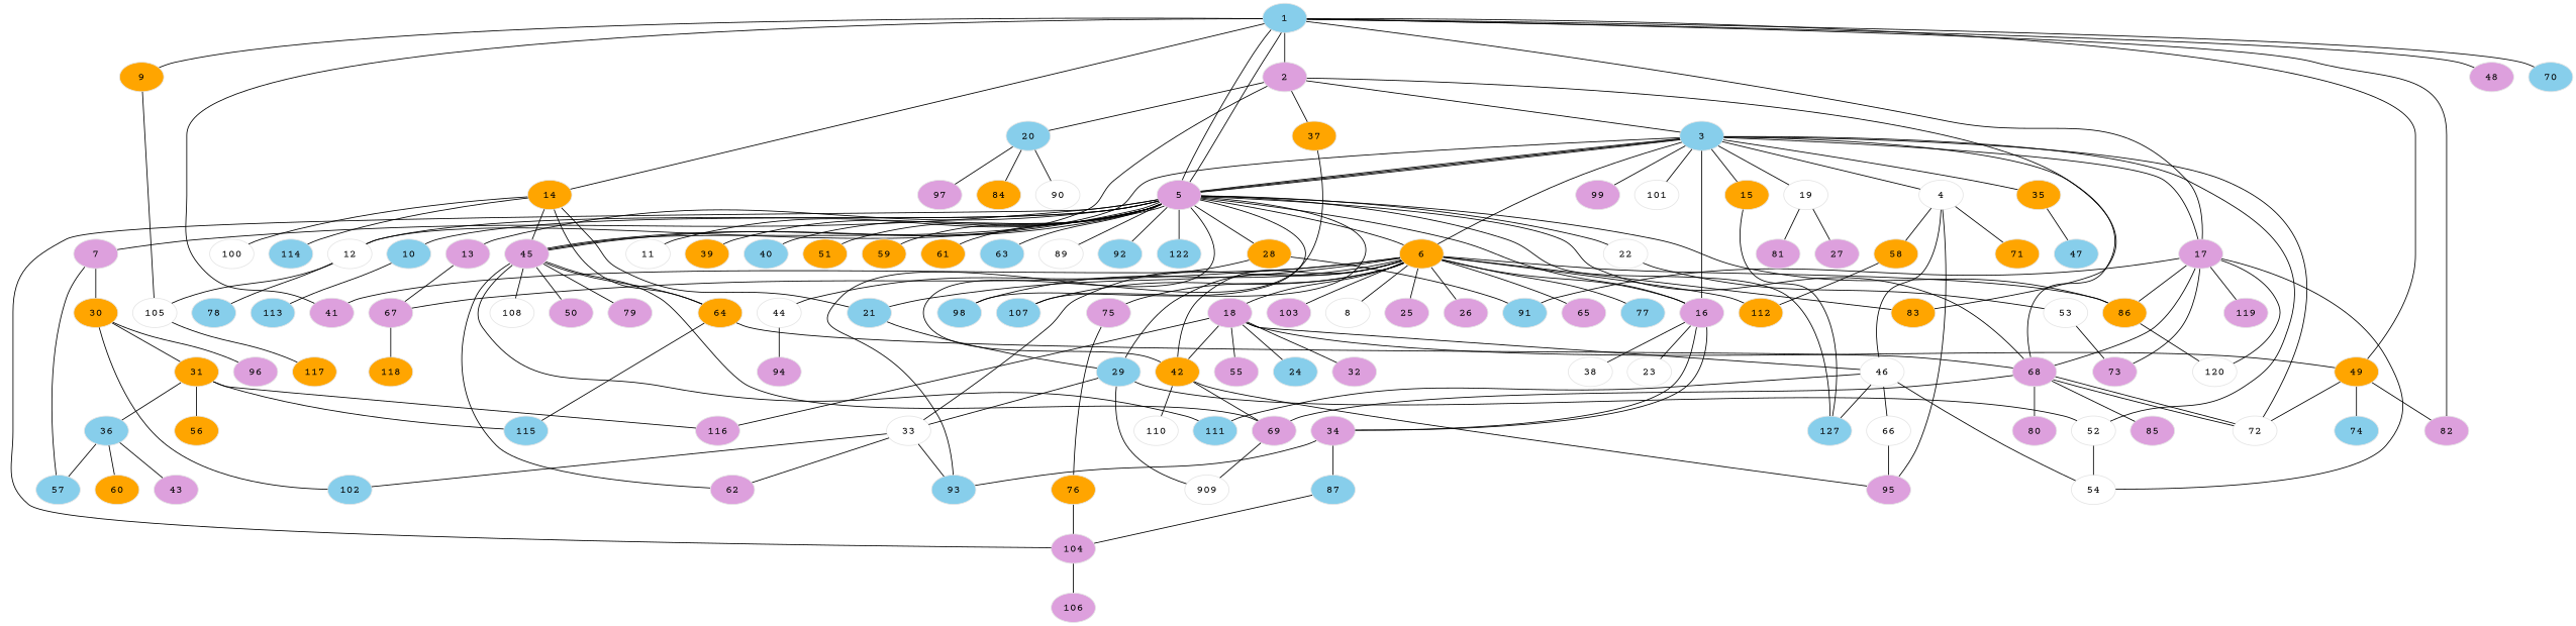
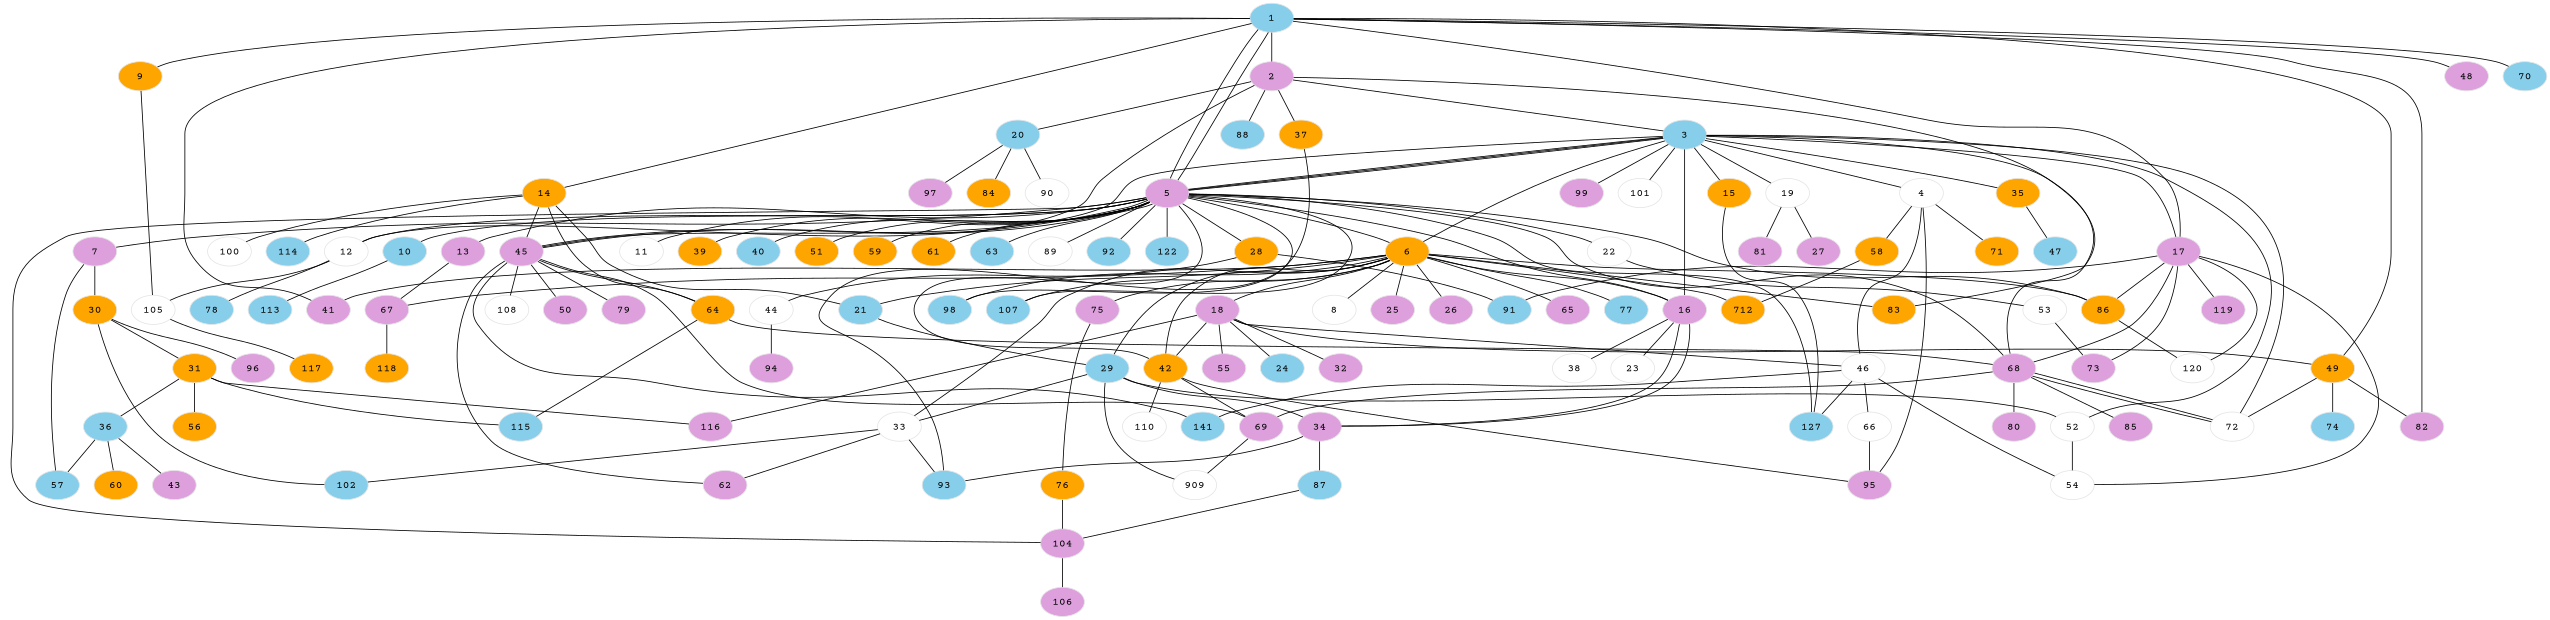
  graph {
    fontname="Courier Prime"
    node [color=gray90 fillcolor=plum fontname="Courier Prime" style=filled]
    edge [fontname="Courier Prime"]
    1 [fillcolor=skyblue]
    2
    5
    9 [fillcolor=orange]
    14 [fillcolor=orange]
    17
    41
    48
    49 [fillcolor=orange]
    70 [fillcolor=skyblue]
    82
    3 [fillcolor=skyblue]
    12 [fillcolor=white]
    20 [fillcolor=skyblue]
    37 [fillcolor=orange]
    83 [fillcolor=orange]
+   88 [fillcolor=skyblue]
    6 [fillcolor=orange]
    16
    45
    68
    7
    10 [fillcolor=skyblue]
    11 [fillcolor=white]
    13
    22 [fillcolor=white]
    28 [fillcolor=orange]
    39 [fillcolor=orange]
    40 [fillcolor=skyblue]
    42 [fillcolor=orange]
    51 [fillcolor=orange]
    59 [fillcolor=orange]
    61 [fillcolor=orange]
    63 [fillcolor=skyblue]
    86 [fillcolor=orange]
    89 [fillcolor=white]
    92 [fillcolor=skyblue]
    98 [fillcolor=skyblue]
    104
    107 [fillcolor=skyblue]
    n41 [fillcolor=skyblue label=127]
    122 [fillcolor=skyblue]
    105 [fillcolor=white]
    21 [fillcolor=skyblue]
    64 [fillcolor=orange]
    100 [fillcolor=white]
    114 [fillcolor=skyblue]
    120 [fillcolor=white]
    54 [fillcolor=white]
    73
    91 [fillcolor=skyblue]
    119
    72 [fillcolor=white]
    74 [fillcolor=skyblue]
    4 [fillcolor=white]
    15 [fillcolor=orange]
    19 [fillcolor=white]
    35 [fillcolor=orange]
    52 [fillcolor=white]
    99
    101 [fillcolor=white]
    78 [fillcolor=skyblue]
    84 [fillcolor=orange]
    90 [fillcolor=white]
    97
    93 [fillcolor=skyblue]
    118 [fillcolor=orange]
    46 [fillcolor=white]
    58 [fillcolor=orange]
    71 [fillcolor=orange]
    95
    8 [fillcolor=white]
    18
    25
    26
    29 [fillcolor=skyblue]
    33 [fillcolor=white]
    65
    67
    75
    77 [fillcolor=skyblue]
-   103
-   112 [fillcolor=orange]
+   112 [fillcolor=orange label=712]
    23 [fillcolor=white]
    34
    38 [fillcolor=white]
    27
    81
    47 [fillcolor=skyblue]
    62
    69
    50
    79
    108 [fillcolor=white]
-   111 [fillcolor=skyblue]
+   111 [fillcolor=skyblue label=141]
    80
    85
    66 [fillcolor=white]
    30 [fillcolor=orange]
    57 [fillcolor=skyblue]
    113 [fillcolor=skyblue]
    53 [fillcolor=white]
    44 [fillcolor=white]
    110 [fillcolor=white]
    106
    24 [fillcolor=skyblue]
    32
    55
    116
    n110 [fillcolor=white label=909]
    102 [fillcolor=skyblue]
    76 [fillcolor=orange]
    31 [fillcolor=orange]
    96
    117 [fillcolor=orange]
    115 [fillcolor=skyblue]
    87 [fillcolor=skyblue]
    94
    36 [fillcolor=skyblue]
    56 [fillcolor=orange]
    43
    60 [fillcolor=orange]
    1 -- 2
    1 -- 5
    1 -- 5
    1 -- 9
    1 -- 14
    1 -- 17
    1 -- 41
    1 -- 48
    1 -- 49
    1 -- 70
    1 -- 82
    2 -- 3
    2 -- 12
    2 -- 20
    2 -- 37
    2 -- 83
+   2 -- 88
    5 -- 12
    5 -- 6
    5 -- 16
    5 -- 45
    5 -- 45
    5 -- 68
    5 -- 7
    5 -- 10
    5 -- 11
    5 -- 13
    5 -- 22
    5 -- 28
    5 -- 39
    5 -- 40
    5 -- 42
    5 -- 51
    5 -- 59
    5 -- 61
    5 -- 63
    5 -- 86
    5 -- 89
    5 -- 92
    5 -- 98
    5 -- 104
    5 -- 107
    5 -- n41
    5 -- 122
    9 -- 105
    14 -- 45
    14 -- 21
    14 -- 64
    14 -- 100
    14 -- 114
    17 -- 68
    17 -- 86
    17 -- 120
    17 -- 54
    17 -- 73
    17 -- 91
    17 -- 119
    49 -- 82
    49 -- 72
    49 -- 74
    3 -- 5
    3 -- 5
    3 -- 5
    3 -- 17
    3 -- 6
    3 -- 16
    3 -- 45
    3 -- 68
    3 -- 72
    3 -- 4
    3 -- 15
    3 -- 19
    3 -- 35
    3 -- 52
    3 -- 99
    3 -- 101
    12 -- 105
    12 -- 78
    20 -- 84
    20 -- 90
    20 -- 97
    37 -- 93
    6 -- 41
    6 -- 83
    6 -- 16
    6 -- 42
    6 -- 86
    6 -- 98
    6 -- 107
    6 -- 21
    6 -- 8
    6 -- 18
    6 -- 25
    6 -- 26
    6 -- 29
    6 -- 33
    6 -- 65
    6 -- 67
    6 -- 75
    6 -- 77
-   6 -- 103
    6 -- 112
    16 -- 23
    16 -- 34
    16 -- 34
    16 -- 38
    45 -- 64
    45 -- 62
    45 -- 69
    45 -- 50
    45 -- 79
    45 -- 108
    45 -- 111
    68 -- 72
    68 -- 72
    68 -- 69
    68 -- 80
    68 -- 85
    7 -- 30
    7 -- 57
    10 -- 113
    13 -- 67
    22 -- 53
    28 -- 91
    28 -- 44
    42 -- 95
    42 -- 69
    42 -- 110
    86 -- 120
    104 -- 106
    105 -- 117
    21 -- 29
    64 -- 68
    64 -- 115
    4 -- 46
    4 -- 58
    4 -- 71
    4 -- 95
    15 -- n41
    19 -- 27
    19 -- 81
    35 -- 47
    52 -- 54
    46 -- n41
    46 -- 54
    46 -- 111
    46 -- 66
    58 -- 112
    18 -- 49
    18 -- 42
    18 -- 46
    18 -- 24
    18 -- 32
    18 -- 55
    18 -- 116
    29 -- 52
    29 -- 33
+   29 -- 34
    29 -- n110
    33 -- 93
    33 -- 62
    33 -- 102
    67 -- 118
    75 -- 76
    34 -- 93
    34 -- 87
    69 -- n110
    66 -- 95
    30 -- 102
    30 -- 31
    30 -- 96
    53 -- 73
    44 -- 94
    76 -- 104
    31 -- 116
    31 -- 115
    31 -- 36
    31 -- 56
    87 -- 104
    36 -- 57
    36 -- 43
    36 -- 60
  }
